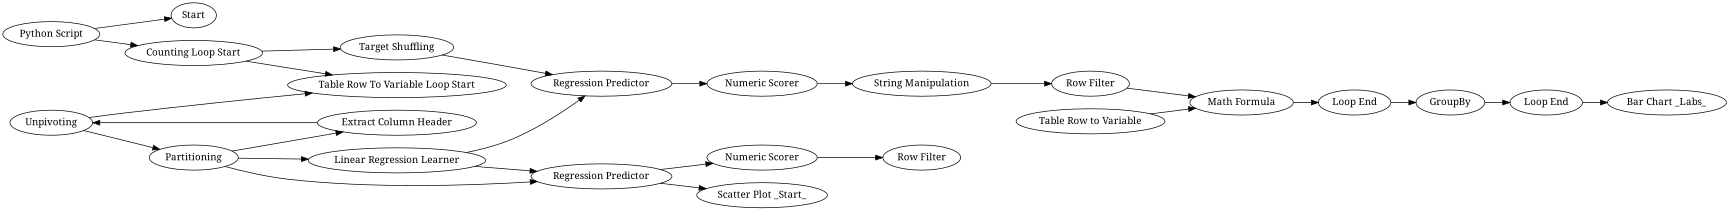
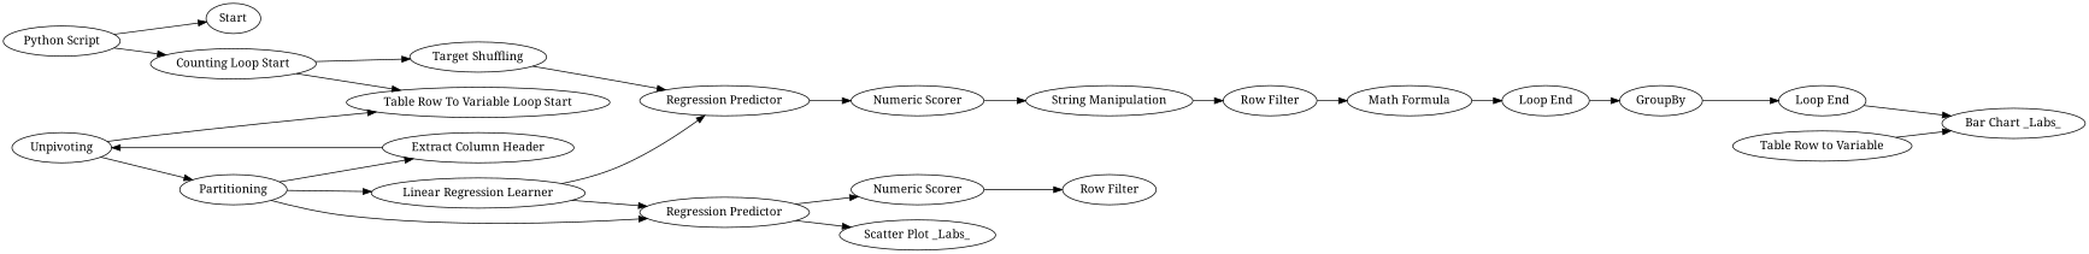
  digraph {
    fontname="Noto Serif"
    rankdir=LR
    node [fontname="Noto Serif"]
    edge [fontname="Noto Serif"]
    n1 [label=Start]
    n2 [label="Linear Regression Learner"]
    n3 [label="Regression Predictor"]
    n4 [label="Regression Predictor"]
    n5 [label="Numeric Scorer"]
    n6 [label="Numeric Scorer"]
-   n7 [label="Scatter Plot _Start_"]
+   n7 [label="Scatter Plot _Labs_"]
    n8 [label=Partitioning]
    n9 [label="Extract Column Header"]
    n10 [label=Unpivoting]
    n11 [label="String Manipulation"]
    n12 [label="Row Filter"]
    n13 [label="Table Row To Variable Loop Start"]
    n14 [label="Counting Loop Start"]
    n15 [label="Target Shuffling"]
    n16 [label="Math Formula"]
    n17 [label="Loop End"]
    n18 [label=GroupBy]
    n19 [label="Table Row to Variable"]
    n20 [label="Row Filter"]
    n21 [label="Loop End"]
    n22 [label="Bar Chart _Labs_"]
    n23 [label="Python Script"]
    n2 -> n3
    n2 -> n4
    n3 -> n5
    n4 -> n6
    n4 -> n7
    n5 -> n11
    n6 -> n20
    n8 -> n2
    n8 -> n4
    n8 -> n9
    n9 -> n10
    n10 -> n8
    n10 -> n13
    n11 -> n12
    n12 -> n16
    n14 -> n13
    n14 -> n15
    n15 -> n3
    n16 -> n17
    n17 -> n18
    n18 -> n21
-   n19 -> n16
+   n19 -> n22
    n21 -> n22
    n23 -> n1
    n23 -> n14
  }
